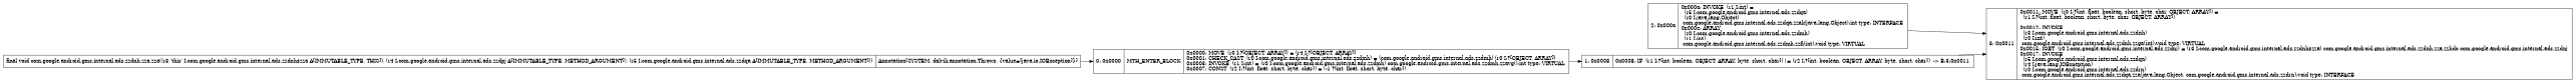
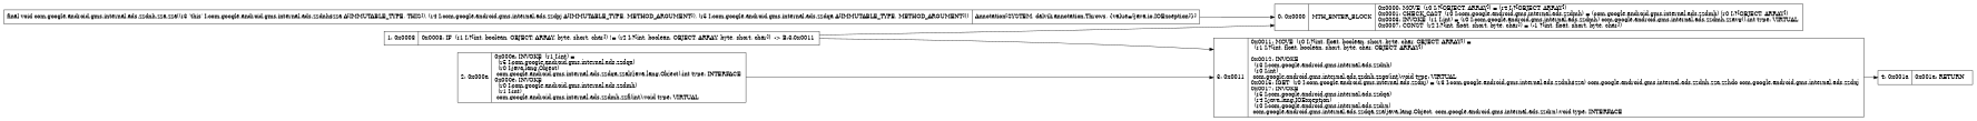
  digraph {
    rankdir=LR
    node [shape=record]
    n1 [label="{0\:\ 0x0000|MTH_ENTER_BLOCK\l|0x0000: MOVE  (r0 I:?[OBJECT, ARRAY]) = (r4 I:?[OBJECT, ARRAY]) \l0x0001: CHECK_CAST  (r0 I:com.google.android.gms.internal.ads.zzdmh) = (com.google.android.gms.internal.ads.zzdmh) (r0 I:?[OBJECT, ARRAY]) \l0x0003: INVOKE  (r1 I:int) = (r0 I:com.google.android.gms.internal.ads.zzdmh) com.google.android.gms.internal.ads.zzdmh.zzavg():int type: VIRTUAL \l0x0007: CONST  (r2 I:?[int, float, short, byte, char]) = (\-1 ?[int, float, short, byte, char]) \l}"]
    n2 [label="{1\:\ 0x0008|0x0008: IF  (r1 I:?[int, boolean, OBJECT, ARRAY, byte, short, char]) != (r2 I:?[int, boolean, OBJECT, ARRAY, byte, short, char])  \-\> B:3:0x0011 \l}"]
    n3 [label="{3\:\ 0x0011|0x0011: MOVE  (r0 I:?[int, float, boolean, short, byte, char, OBJECT, ARRAY]) = \l  (r1 I:?[int, float, boolean, short, byte, char, OBJECT, ARRAY])\l \l0x0012: INVOKE  \l  (r3 I:com.google.android.gms.internal.ads.zzdnh)\l  (r0 I:int)\l com.google.android.gms.internal.ads.zzdnh.zzga(int):void type: VIRTUAL \l0x0015: IGET  (r0 I:com.google.android.gms.internal.ads.zzdnj) = (r3 I:com.google.android.gms.internal.ads.zzdnh$zza) com.google.android.gms.internal.ads.zzdnh.zza.zzhdo com.google.android.gms.internal.ads.zzdnj \l0x0017: INVOKE  \l  (r5 I:com.google.android.gms.internal.ads.zzdqa)\l  (r4 I:java.lang.IOException)\l  (r0 I:com.google.android.gms.internal.ads.zzdrn)\l com.google.android.gms.internal.ads.zzdqa.zza(java.lang.Object, com.google.android.gms.internal.ads.zzdrn):void type: INTERFACE \l}"]
-   n4 [label="{2\:\ 0x000a|0x000a: INVOKE  (r1 I:int) = \l  (r5 I:com.google.android.gms.internal.ads.zzdqa)\l  (r0 I:java.lang.Object)\l com.google.android.gms.internal.ads.zzdqa.zzak(java.lang.Object):int type: INTERFACE \l0x000e: ARRAY  \l  (r0 I:com.google.android.gms.internal.ads.zzdmh)\l  (r1 I:int)\l com.google.android.gms.internal.ads.zzdmh.zzfi(int):void type: VIRTUAL \l}"]
+   n4 [label="{2\:\ 0x000a|0x000a: INVOKE  (r1 I:int) = \l  (r5 I:com.google.android.gms.internal.ads.zzdqa)\l  (r0 I:java.lang.Object)\l com.google.android.gms.internal.ads.zzdqa.zzak(java.lang.Object):int type: INTERFACE \l0x000e: INVOKE  \l  (r0 I:com.google.android.gms.internal.ads.zzdmh)\l  (r1 I:int)\l com.google.android.gms.internal.ads.zzdmh.zzfi(int):void type: VIRTUAL \l}"]
+   n5 [label="{4\:\ 0x001a|0x001a: RETURN   \l}"]
    n6 [label="{final void com.google.android.gms.internal.ads.zzdnh.zza.zza((r3 'this' I:com.google.android.gms.internal.ads.zzdnh$zza A[IMMUTABLE_TYPE, THIS]), (r4 I:com.google.android.gms.internal.ads.zzdpj A[IMMUTABLE_TYPE, METHOD_ARGUMENT]), (r5 I:com.google.android.gms.internal.ads.zzdqa A[IMMUTABLE_TYPE, METHOD_ARGUMENT]))  | Annotation[SYSTEM, dalvik.annotation.Throws, \{value=[java.io.IOException]\}]\l}"]
-   n1 -> n2
+   n2 -> n1
    n2 -> n3
+   n3 -> n5
    n4 -> n3
    n6 -> n1
  }
